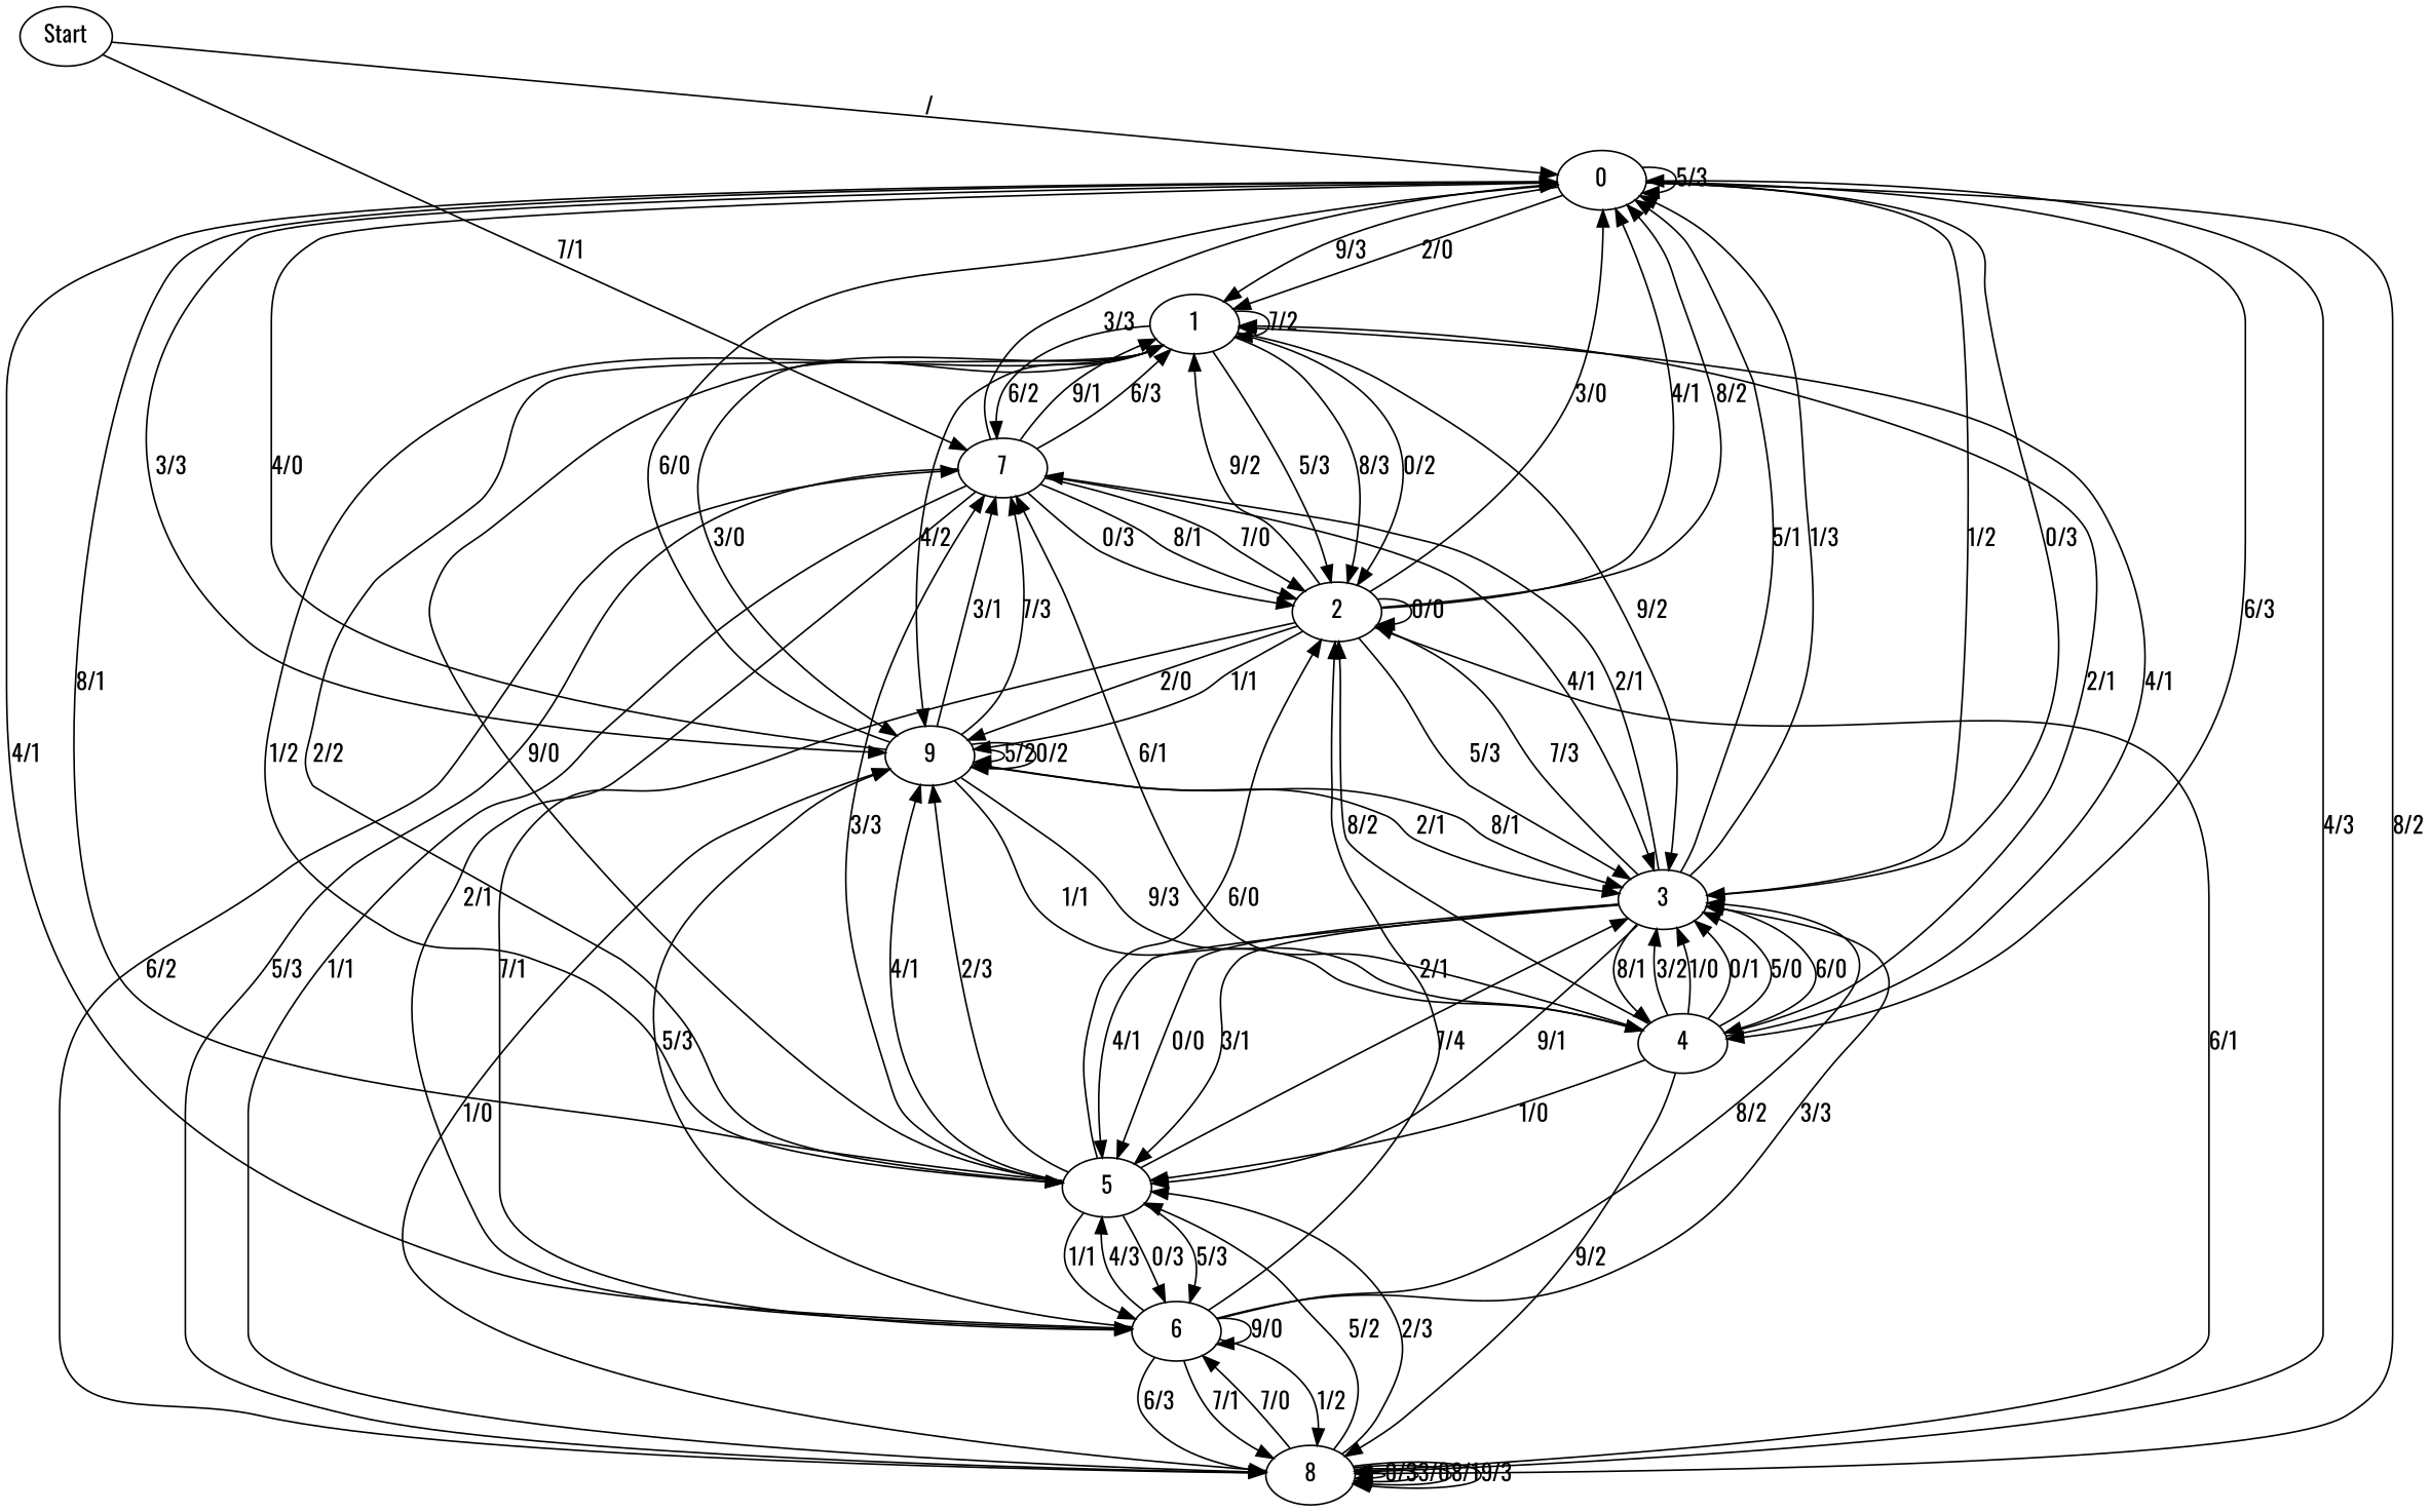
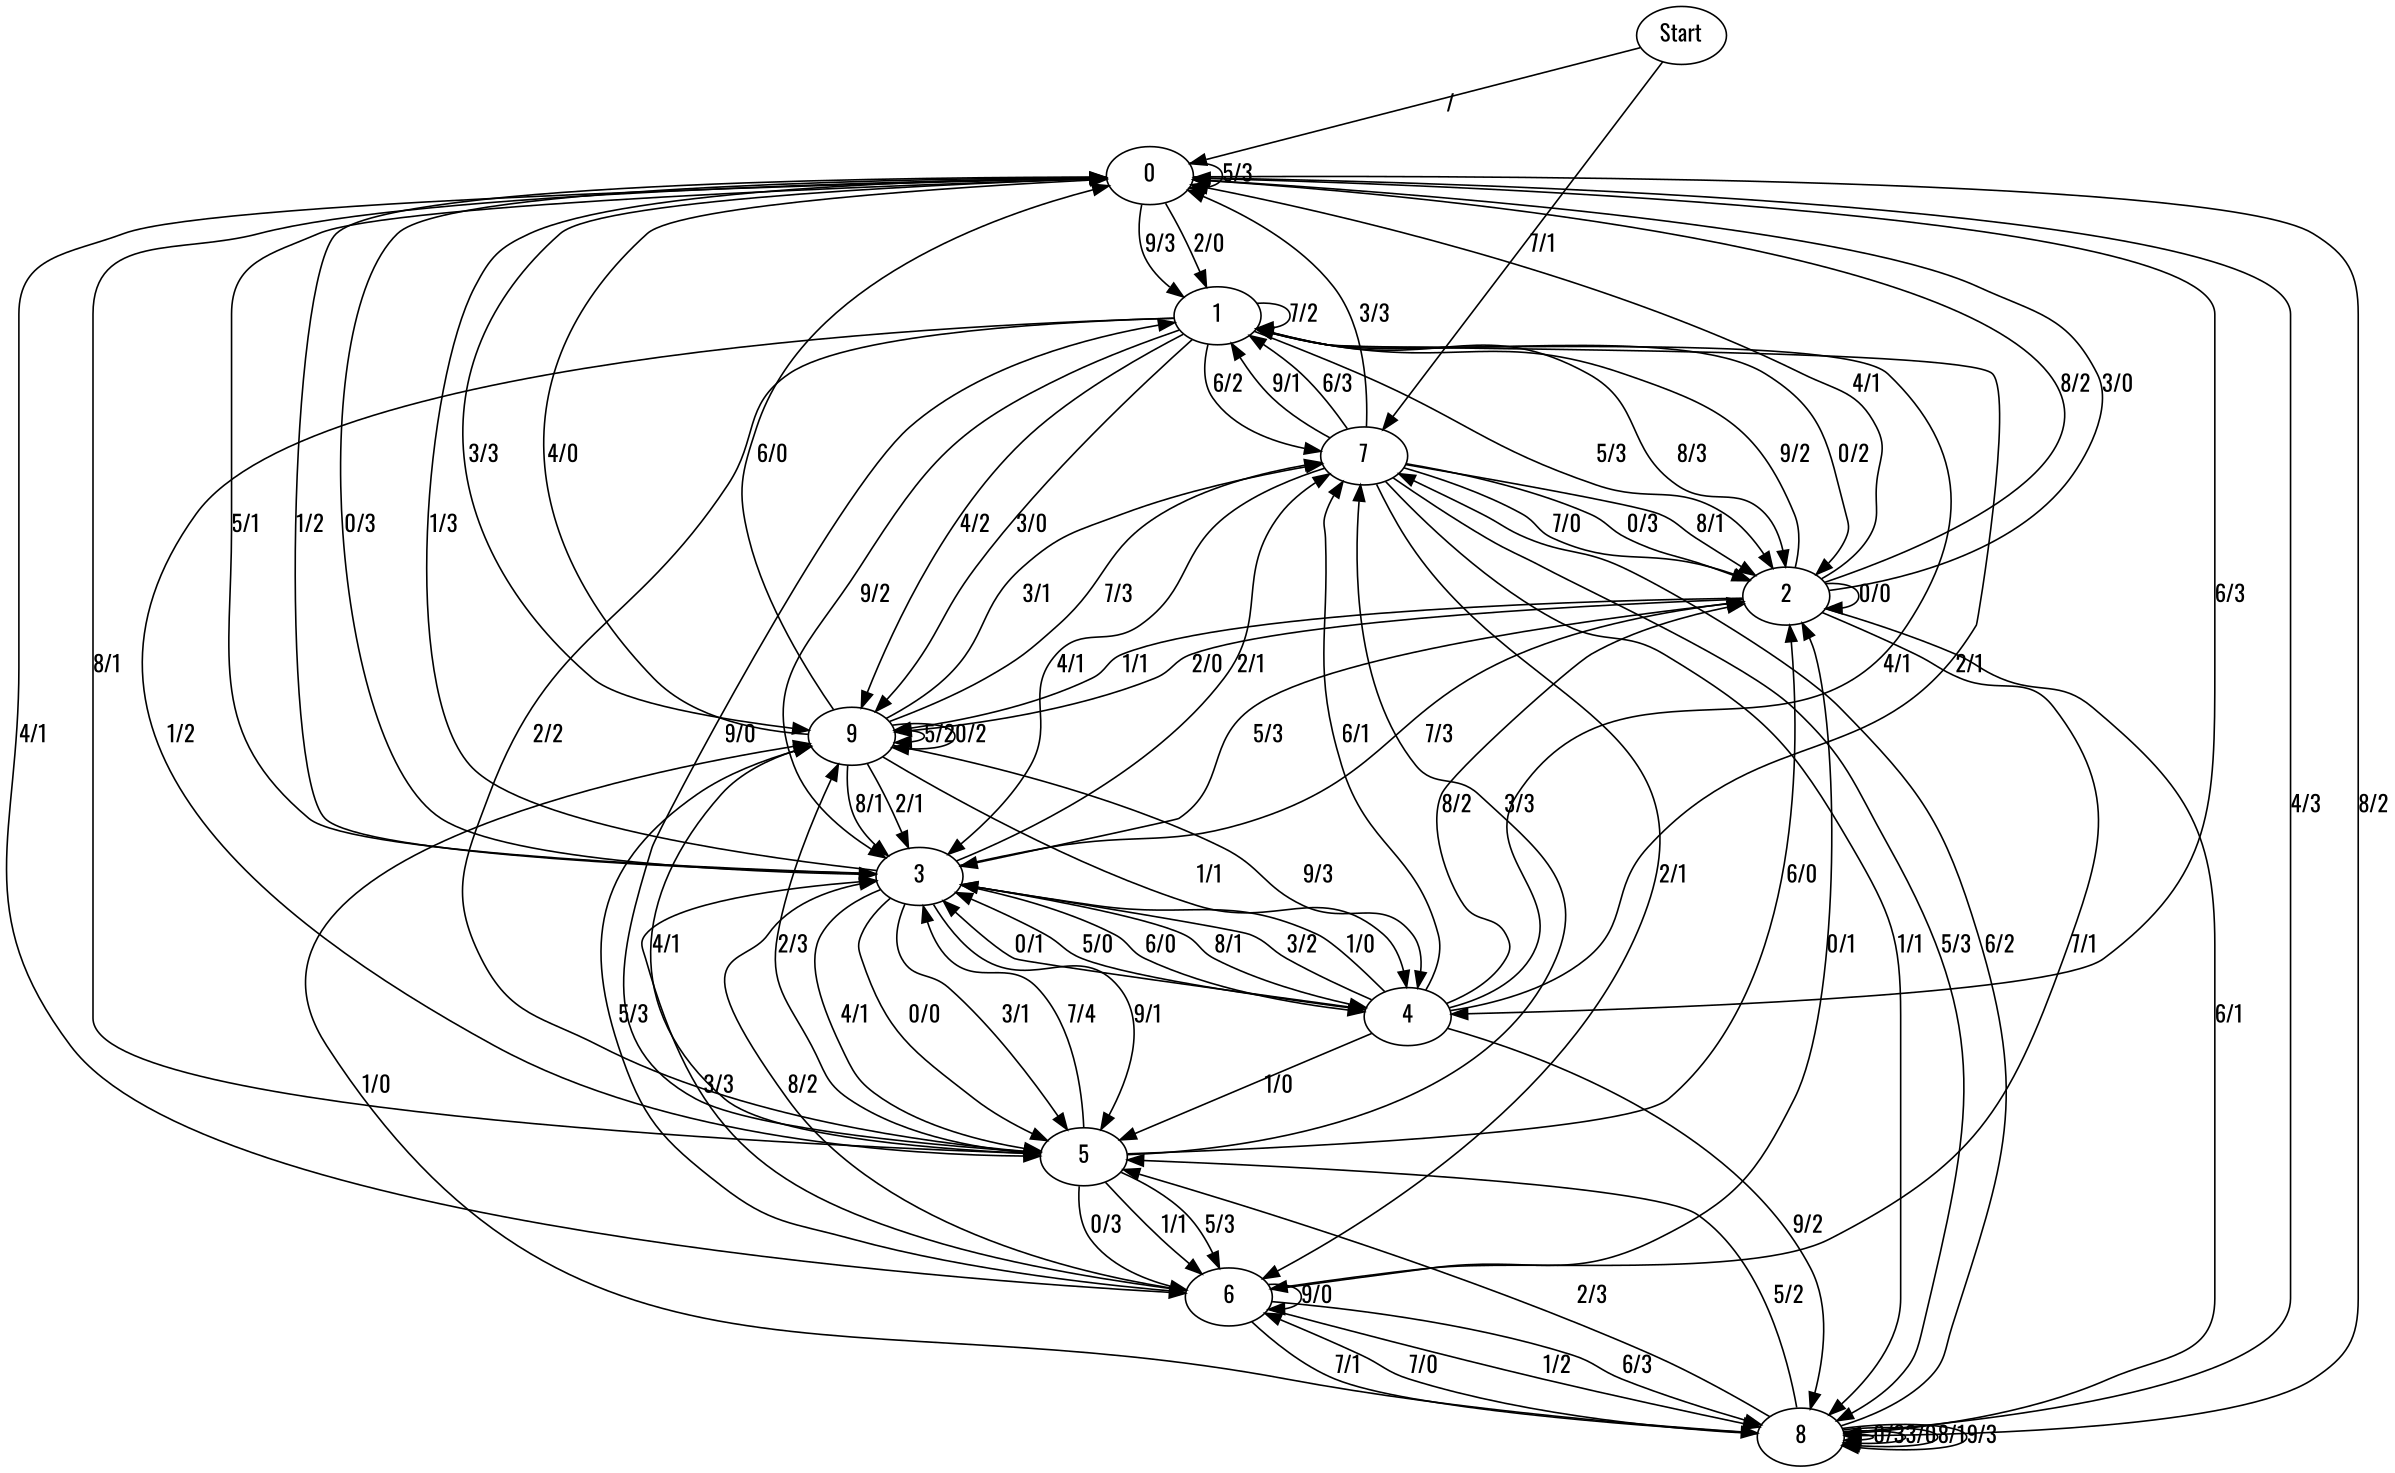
  digraph {
    fontname=Oswald
    node [fontname=Oswald]
    edge [fontname=Oswald]
    Start
    0
    7
    1
    6
    4
    3
    8
    9
    2
    5
    Start -> 0 [label="/"]
    Start -> 7 [label="7/1"]
    0 -> 0 [label="5/3"]
    0 -> 1 [label="2/0"]
    0 -> 1 [label="9/3"]
    0 -> 6 [label="4/1"]
    0 -> 4 [label="6/3"]
    0 -> 3 [label="1/2"]
    0 -> 3 [label="0/3"]
    0 -> 8 [label="8/2"]
    0 -> 9 [label="3/3"]
    7 -> 0 [label="3/3"]
    7 -> 1 [label="9/1"]
    7 -> 1 [label="6/3"]
    7 -> 6 [label="2/1"]
    7 -> 3 [label="4/1"]
    7 -> 8 [label="1/1"]
    7 -> 8 [label="5/3"]
    7 -> 2 [label="0/3"]
    7 -> 2 [label="8/1"]
    7 -> 2 [label="7/0"]
    1 -> 7 [label="6/2"]
    1 -> 1 [label="7/2"]
    1 -> 3 [label="9/2"]
    1 -> 9 [label="3/0"]
    1 -> 9 [label="4/2"]
    1 -> 2 [label="8/3"]
    1 -> 2 [label="0/2"]
    1 -> 2 [label="5/3"]
    1 -> 5 [label="2/2"]
    1 -> 5 [label="1/2"]
    6 -> 6 [label="9/0"]
    6 -> 3 [label="8/2"]
    6 -> 3 [label="3/3"]
    6 -> 8 [label="1/2"]
    6 -> 8 [label="6/3"]
    6 -> 8 [label="7/1"]
    6 -> 9 [label="5/3"]
-   6 -> 2 [label="2/1"]
-   6 -> 5 [label="4/3"]
+   6 -> 2 [label="0/1"]
    4 -> 7 [label="6/1"]
    4 -> 1 [label="2/1"]
    4 -> 1 [label="4/1"]
    4 -> 3 [label="3/2"]
    4 -> 3 [label="1/0"]
    4 -> 3 [label="0/1"]
    4 -> 3 [label="5/0"]
    4 -> 8 [label="9/2"]
    4 -> 2 [label="8/2"]
    4 -> 5 [label="1/0"]
    3 -> 0 [label="5/1"]
    3 -> 0 [label="1/3"]
    3 -> 7 [label="2/1"]
    3 -> 4 [label="8/1"]
    3 -> 4 [label="6/0"]
    3 -> 2 [label="7/3"]
    3 -> 5 [label="9/1"]
    3 -> 5 [label="4/1"]
    3 -> 5 [label="0/0"]
    3 -> 5 [label="3/1"]
    8 -> 0 [label="4/3"]
    8 -> 7 [label="6/2"]
    8 -> 6 [label="7/0"]
    8 -> 8 [label="0/3"]
    8 -> 8 [label="3/0"]
    8 -> 8 [label="8/1"]
    8 -> 8 [label="9/3"]
    8 -> 9 [label="1/0"]
    8 -> 5 [label="5/2"]
    8 -> 5 [label="2/3"]
    9 -> 0 [label="4/0"]
    9 -> 0 [label="6/0"]
    9 -> 7 [label="7/3"]
    9 -> 7 [label="3/1"]
    9 -> 4 [label="1/1"]
    9 -> 4 [label="9/3"]
    9 -> 3 [label="8/1"]
    9 -> 3 [label="2/1"]
    9 -> 9 [label="5/2"]
    9 -> 9 [label="0/2"]
    2 -> 0 [label="4/1"]
    2 -> 0 [label="8/2"]
    2 -> 0 [label="3/0"]
    2 -> 1 [label="9/2"]
    2 -> 6 [label="7/1"]
    2 -> 3 [label="5/3"]
    2 -> 8 [label="6/1"]
    2 -> 9 [label="2/0"]
    2 -> 9 [label="1/1"]
    2 -> 2 [label="0/0"]
    5 -> 0 [label="8/1"]
    5 -> 7 [label="3/3"]
    5 -> 1 [label="9/0"]
    5 -> 6 [label="0/3"]
    5 -> 6 [label="1/1"]
    5 -> 6 [label="5/3"]
    5 -> 3 [label="7/4"]
    5 -> 9 [label="4/1"]
    5 -> 9 [label="2/3"]
    5 -> 2 [label="6/0"]
  }
